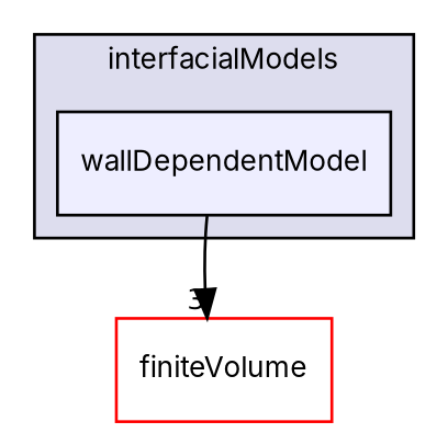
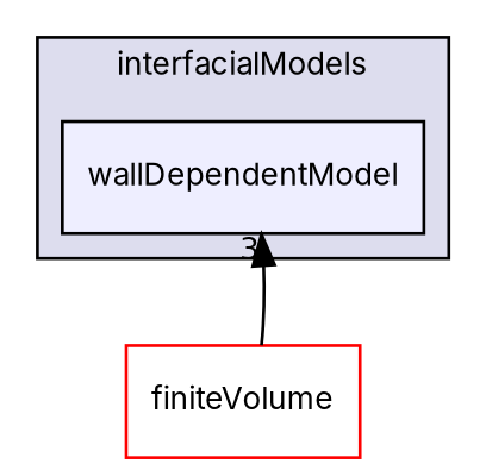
  digraph {
    compound=true
    fontname=Inter
    node [fontname=Inter fontsize=10 shape=box]
    n1 [fillcolor="#eeeeff" label=wallDependentModel pencolor=black style=filled]
    n2 [color=red label=finiteVolume]
    subgraph cluster_1 {
      bgcolor="#ddddee"
      fontsize=10
      label=interfacialModels
      pencolor=black
      n1
    }
-   n1 -> n2 [headlabel=3 labeldistance=1.5 labelfontname=Helvetica labelfontsize=10 fontname=Inter]
+   n2 -> n1 [headlabel=3 labeldistance=1.5 labelfontname=Helvetica labelfontsize=10 fontname=Inter]
  }
